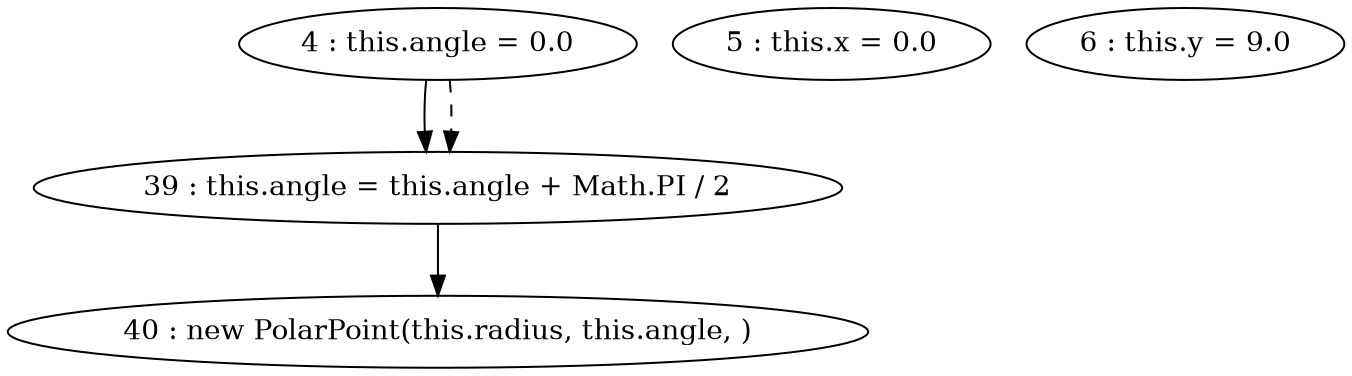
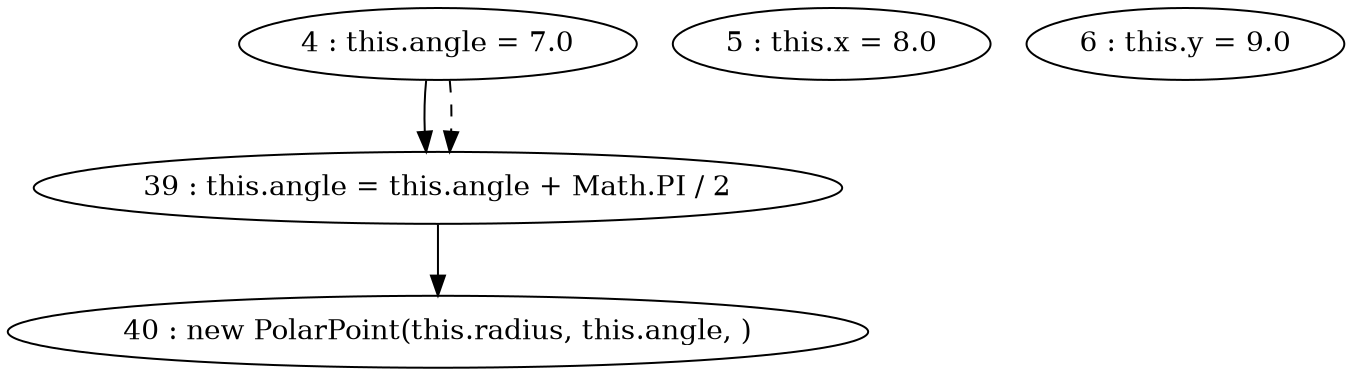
  digraph {
-   "4 : this.angle = 0.0"
+   "4 : this.angle = 0.0" [label="4 : this.angle = 7.0"]
    "39 : this.angle = this.angle + Math.PI / 2"
    "40 : new PolarPoint(this.radius, this.angle, )"
-   "5 : this.x = 0.0"
+   "5 : this.x = 0.0" [label="5 : this.x = 8.0"]
    n5 [label="6 : this.y = 9.0"]
    "4 : this.angle = 0.0" -> "39 : this.angle = this.angle + Math.PI / 2"
    "4 : this.angle = 0.0" -> "39 : this.angle = this.angle + Math.PI / 2" [style=dashed]
    "39 : this.angle = this.angle + Math.PI / 2" -> "40 : new PolarPoint(this.radius, this.angle, )"
  }
